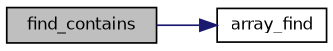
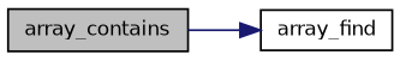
  digraph {
    rankdir=LR
    node [color=black fontname=Helvetica fontsize=10 shape=record style=filled]
-   n1 [fillcolor=grey75 fontcolor=black height=0.2 label=find_contains width=0.4]
+   n1 [fillcolor=grey75 fontcolor=black height=0.2 label=array_contains width=0.4]
    n2 [fillcolor=white height=0.2 label=array_find width=0.4]
    n1 -> n2 [color=midnightblue fontname=Helvetica fontsize=10 labelfontname=Helvetica labelfontsize=10 style=solid]
  }
